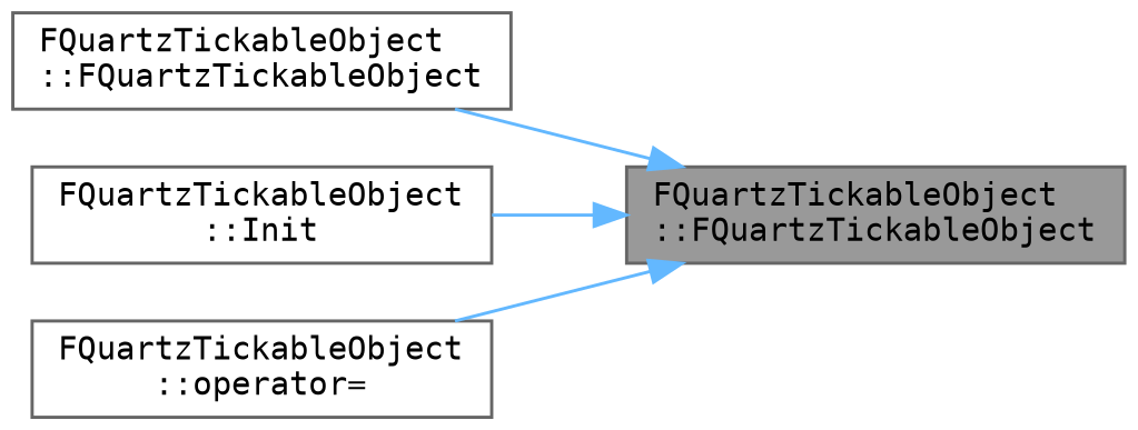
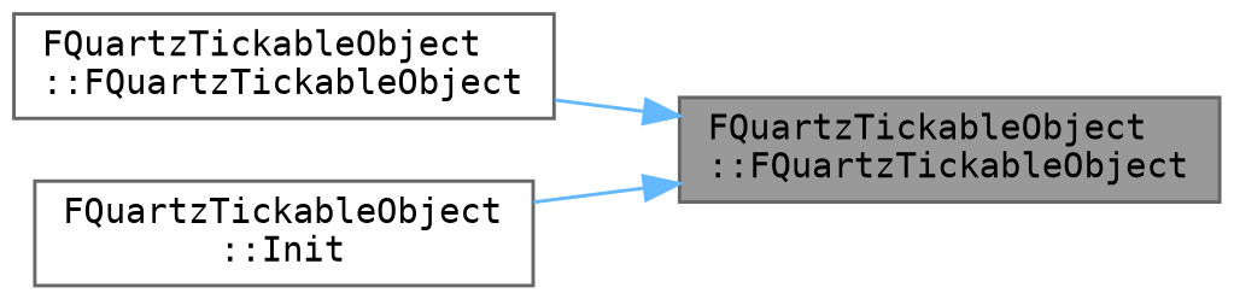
  digraph {
    rankdir=RL
    fontname="DejaVu Sans Mono"
    node [color=grey40 fillcolor=white fontname="DejaVu Sans Mono" fontsize=10 shape=box style=filled]
    edge [color=steelblue1 dir=back fontname="DejaVu Sans Mono" fontsize=10 labelfontname=Helvetica labelfontsize=10 style=solid]
    n1 [color=gray40 fillcolor=grey60 fontcolor=black height=0.2 label="FQuartzTickableObject\l::FQuartzTickableObject" width=0.4]
    n2 [height=0.2 label="FQuartzTickableObject\l::FQuartzTickableObject" width=0.4]
    n3 [height=0.2 label="FQuartzTickableObject\l::Init" width=0.4]
-   n4 [height=0.2 label="FQuartzTickableObject\l::operator=" width=0.4]
    n1 -> n2
    n1 -> n3
-   n1 -> n4
  }
